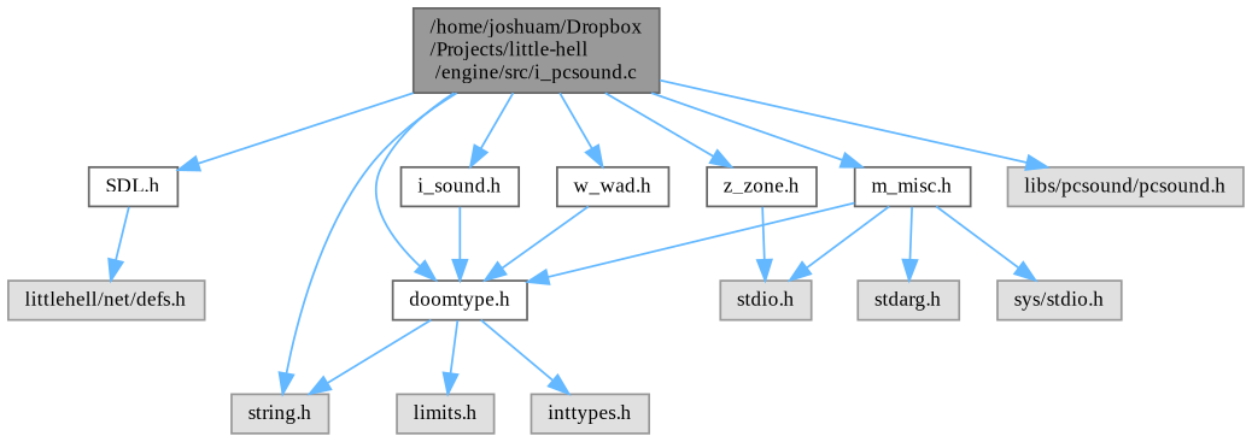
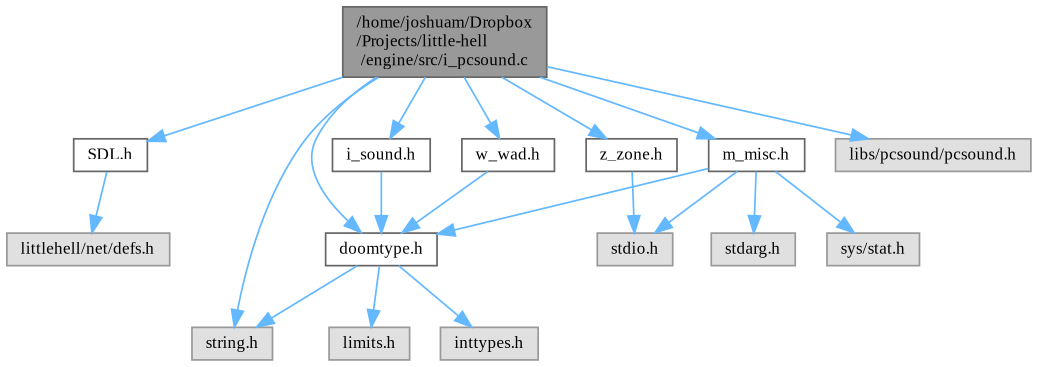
  digraph {
    fontname="Liberation Serif"
    node [color=grey60 fillcolor="#E0E0E0" fontname="Liberation Serif" fontsize=10 shape=box style=filled]
    edge [color=steelblue1 fontname="Liberation Serif" fontsize=10 labelfontname=Helvetica labelfontsize=10 style=solid]
    n1 [color=gray40 fillcolor=grey60 fontcolor=black height=0.2 label="/home/joshuam/Dropbox\l/Projects/little-hell\l/engine/src/i_pcsound.c" width=0.4]
    n2 [color=grey40 fillcolor=white height=0.2 label="SDL.h" width=0.4]
    n3 [height=0.2 label="string.h" width=0.4]
    n4 [color=grey40 fillcolor=white height=0.2 label="doomtype.h" width=0.4]
    n5 [color=grey40 fillcolor=white height=0.2 label="i_sound.h" width=0.4]
    n6 [color=grey40 fillcolor=white height=0.2 label="m_misc.h" width=0.4]
    n7 [color=grey40 fillcolor=white height=0.2 label="w_wad.h" width=0.4]
    n8 [color=grey40 fillcolor=white height=0.2 label="z_zone.h" width=0.4]
    n9 [height=0.2 label="libs/pcsound/pcsound.h" width=0.4]
    n10 [height=0.2 label="littlehell/net/defs.h" width=0.4]
    n11 [height=0.2 label="inttypes.h" width=0.4]
    n12 [height=0.2 label="limits.h" width=0.4]
    n13 [height=0.2 label="stdio.h" width=0.4]
    n14 [height=0.2 label="stdarg.h" width=0.4]
-   n15 [height=0.2 label="sys/stdio.h" width=0.4]
+   n15 [height=0.2 label="sys/stat.h" width=0.4]
    n1 -> n2
    n1 -> n3
    n1 -> n4
    n1 -> n5
    n1 -> n6
    n1 -> n7
    n1 -> n8
    n1 -> n9
    n2 -> n10
    n4 -> n3
    n4 -> n11
    n4 -> n12
    n5 -> n4
    n6 -> n4
    n6 -> n13
    n6 -> n14
    n6 -> n15
    n7 -> n4
    n8 -> n13
  }
